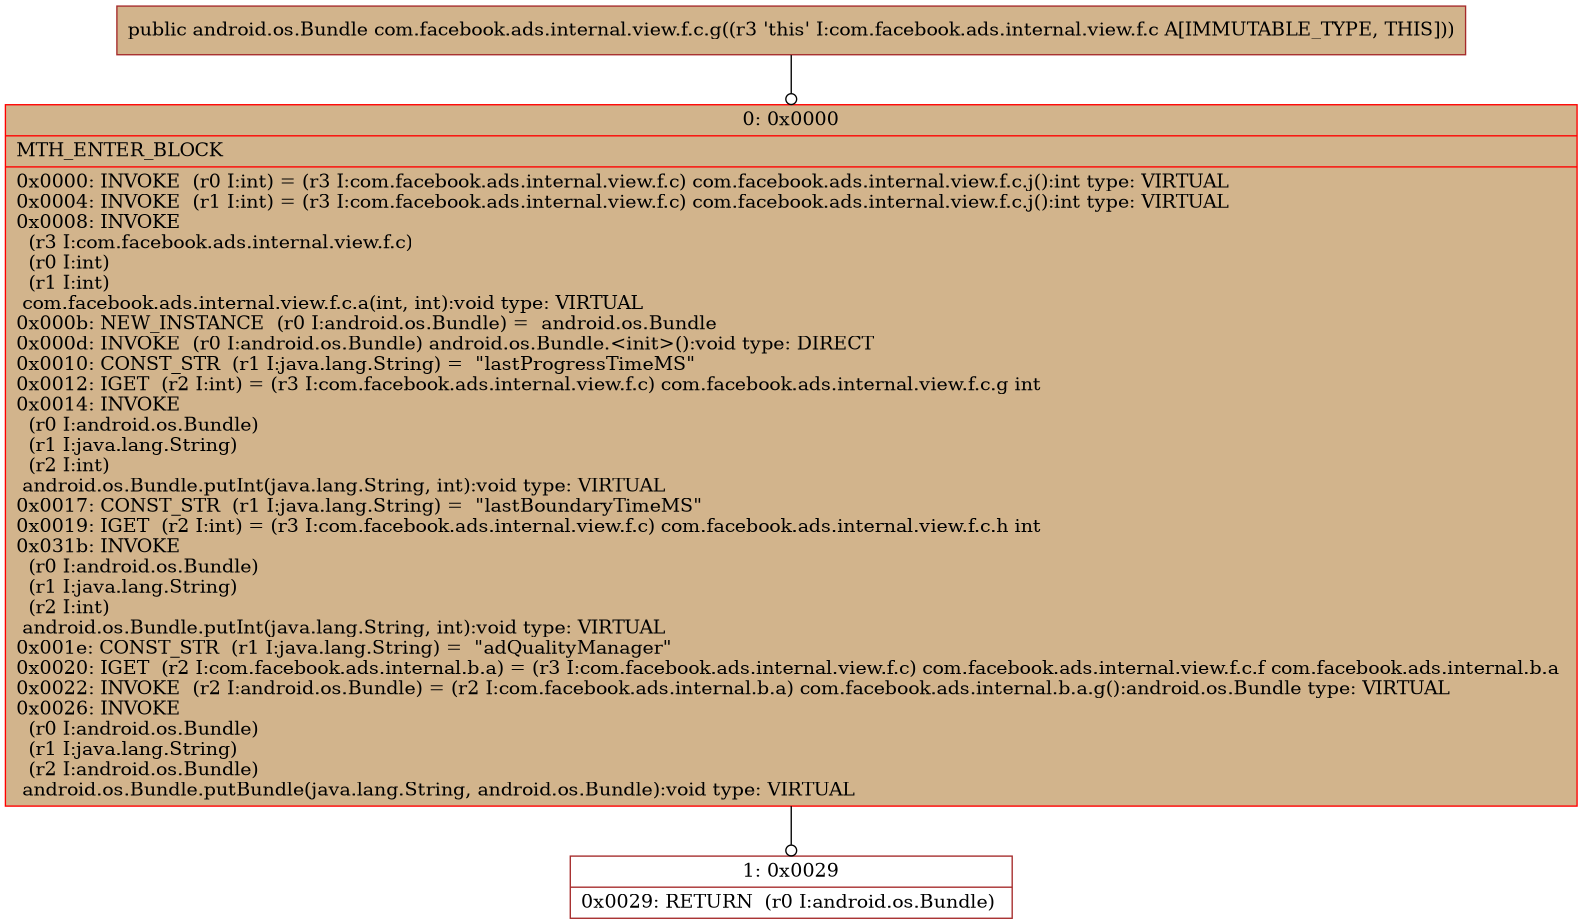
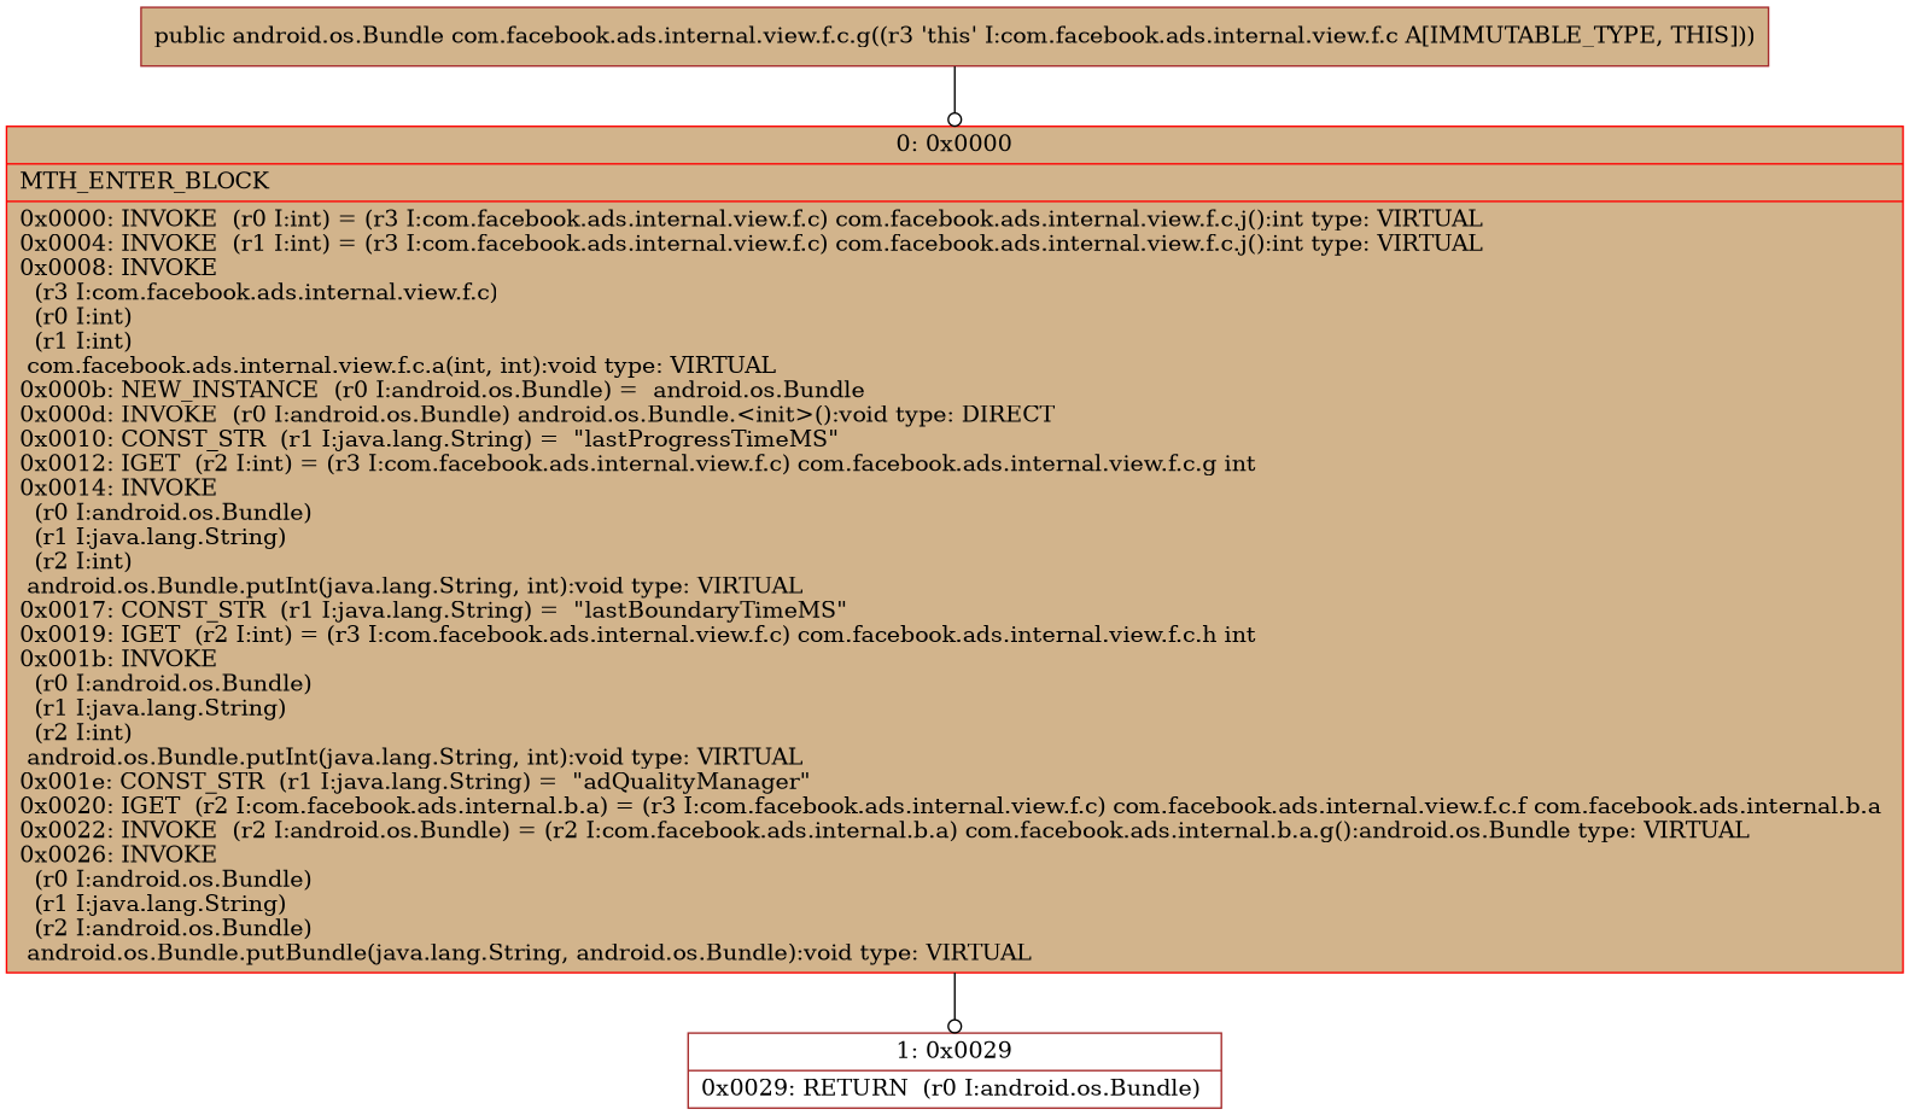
  digraph {
    node [shape=record style=filled fillcolor=tan color=brown]
    edge [arrowhead=odot]
-   n1 [label="{0\:\ 0x0000|MTH_ENTER_BLOCK\l|0x0000: INVOKE  (r0 I:int) = (r3 I:com.facebook.ads.internal.view.f.c) com.facebook.ads.internal.view.f.c.j():int type: VIRTUAL \l0x0004: INVOKE  (r1 I:int) = (r3 I:com.facebook.ads.internal.view.f.c) com.facebook.ads.internal.view.f.c.j():int type: VIRTUAL \l0x0008: INVOKE  \l  (r3 I:com.facebook.ads.internal.view.f.c)\l  (r0 I:int)\l  (r1 I:int)\l com.facebook.ads.internal.view.f.c.a(int, int):void type: VIRTUAL \l0x000b: NEW_INSTANCE  (r0 I:android.os.Bundle) =  android.os.Bundle \l0x000d: INVOKE  (r0 I:android.os.Bundle) android.os.Bundle.\<init\>():void type: DIRECT \l0x0010: CONST_STR  (r1 I:java.lang.String) =  \"lastProgressTimeMS\" \l0x0012: IGET  (r2 I:int) = (r3 I:com.facebook.ads.internal.view.f.c) com.facebook.ads.internal.view.f.c.g int \l0x0014: INVOKE  \l  (r0 I:android.os.Bundle)\l  (r1 I:java.lang.String)\l  (r2 I:int)\l android.os.Bundle.putInt(java.lang.String, int):void type: VIRTUAL \l0x0017: CONST_STR  (r1 I:java.lang.String) =  \"lastBoundaryTimeMS\" \l0x0019: IGET  (r2 I:int) = (r3 I:com.facebook.ads.internal.view.f.c) com.facebook.ads.internal.view.f.c.h int \l0x031b: INVOKE  \l  (r0 I:android.os.Bundle)\l  (r1 I:java.lang.String)\l  (r2 I:int)\l android.os.Bundle.putInt(java.lang.String, int):void type: VIRTUAL \l0x001e: CONST_STR  (r1 I:java.lang.String) =  \"adQualityManager\" \l0x0020: IGET  (r2 I:com.facebook.ads.internal.b.a) = (r3 I:com.facebook.ads.internal.view.f.c) com.facebook.ads.internal.view.f.c.f com.facebook.ads.internal.b.a \l0x0022: INVOKE  (r2 I:android.os.Bundle) = (r2 I:com.facebook.ads.internal.b.a) com.facebook.ads.internal.b.a.g():android.os.Bundle type: VIRTUAL \l0x0026: INVOKE  \l  (r0 I:android.os.Bundle)\l  (r1 I:java.lang.String)\l  (r2 I:android.os.Bundle)\l android.os.Bundle.putBundle(java.lang.String, android.os.Bundle):void type: VIRTUAL \l}" color=red]
+   n1 [label="{0\:\ 0x0000|MTH_ENTER_BLOCK\l|0x0000: INVOKE  (r0 I:int) = (r3 I:com.facebook.ads.internal.view.f.c) com.facebook.ads.internal.view.f.c.j():int type: VIRTUAL \l0x0004: INVOKE  (r1 I:int) = (r3 I:com.facebook.ads.internal.view.f.c) com.facebook.ads.internal.view.f.c.j():int type: VIRTUAL \l0x0008: INVOKE  \l  (r3 I:com.facebook.ads.internal.view.f.c)\l  (r0 I:int)\l  (r1 I:int)\l com.facebook.ads.internal.view.f.c.a(int, int):void type: VIRTUAL \l0x000b: NEW_INSTANCE  (r0 I:android.os.Bundle) =  android.os.Bundle \l0x000d: INVOKE  (r0 I:android.os.Bundle) android.os.Bundle.\<init\>():void type: DIRECT \l0x0010: CONST_STR  (r1 I:java.lang.String) =  \"lastProgressTimeMS\" \l0x0012: IGET  (r2 I:int) = (r3 I:com.facebook.ads.internal.view.f.c) com.facebook.ads.internal.view.f.c.g int \l0x0014: INVOKE  \l  (r0 I:android.os.Bundle)\l  (r1 I:java.lang.String)\l  (r2 I:int)\l android.os.Bundle.putInt(java.lang.String, int):void type: VIRTUAL \l0x0017: CONST_STR  (r1 I:java.lang.String) =  \"lastBoundaryTimeMS\" \l0x0019: IGET  (r2 I:int) = (r3 I:com.facebook.ads.internal.view.f.c) com.facebook.ads.internal.view.f.c.h int \l0x001b: INVOKE  \l  (r0 I:android.os.Bundle)\l  (r1 I:java.lang.String)\l  (r2 I:int)\l android.os.Bundle.putInt(java.lang.String, int):void type: VIRTUAL \l0x001e: CONST_STR  (r1 I:java.lang.String) =  \"adQualityManager\" \l0x0020: IGET  (r2 I:com.facebook.ads.internal.b.a) = (r3 I:com.facebook.ads.internal.view.f.c) com.facebook.ads.internal.view.f.c.f com.facebook.ads.internal.b.a \l0x0022: INVOKE  (r2 I:android.os.Bundle) = (r2 I:com.facebook.ads.internal.b.a) com.facebook.ads.internal.b.a.g():android.os.Bundle type: VIRTUAL \l0x0026: INVOKE  \l  (r0 I:android.os.Bundle)\l  (r1 I:java.lang.String)\l  (r2 I:android.os.Bundle)\l android.os.Bundle.putBundle(java.lang.String, android.os.Bundle):void type: VIRTUAL \l}" color=red]
    n2 [label="{1\:\ 0x0029|0x0029: RETURN  (r0 I:android.os.Bundle) \l}" fillcolor=white]
    n3 [label="{public android.os.Bundle com.facebook.ads.internal.view.f.c.g((r3 'this' I:com.facebook.ads.internal.view.f.c A[IMMUTABLE_TYPE, THIS])) }"]
    n1 -> n2
    n3 -> n1
  }
